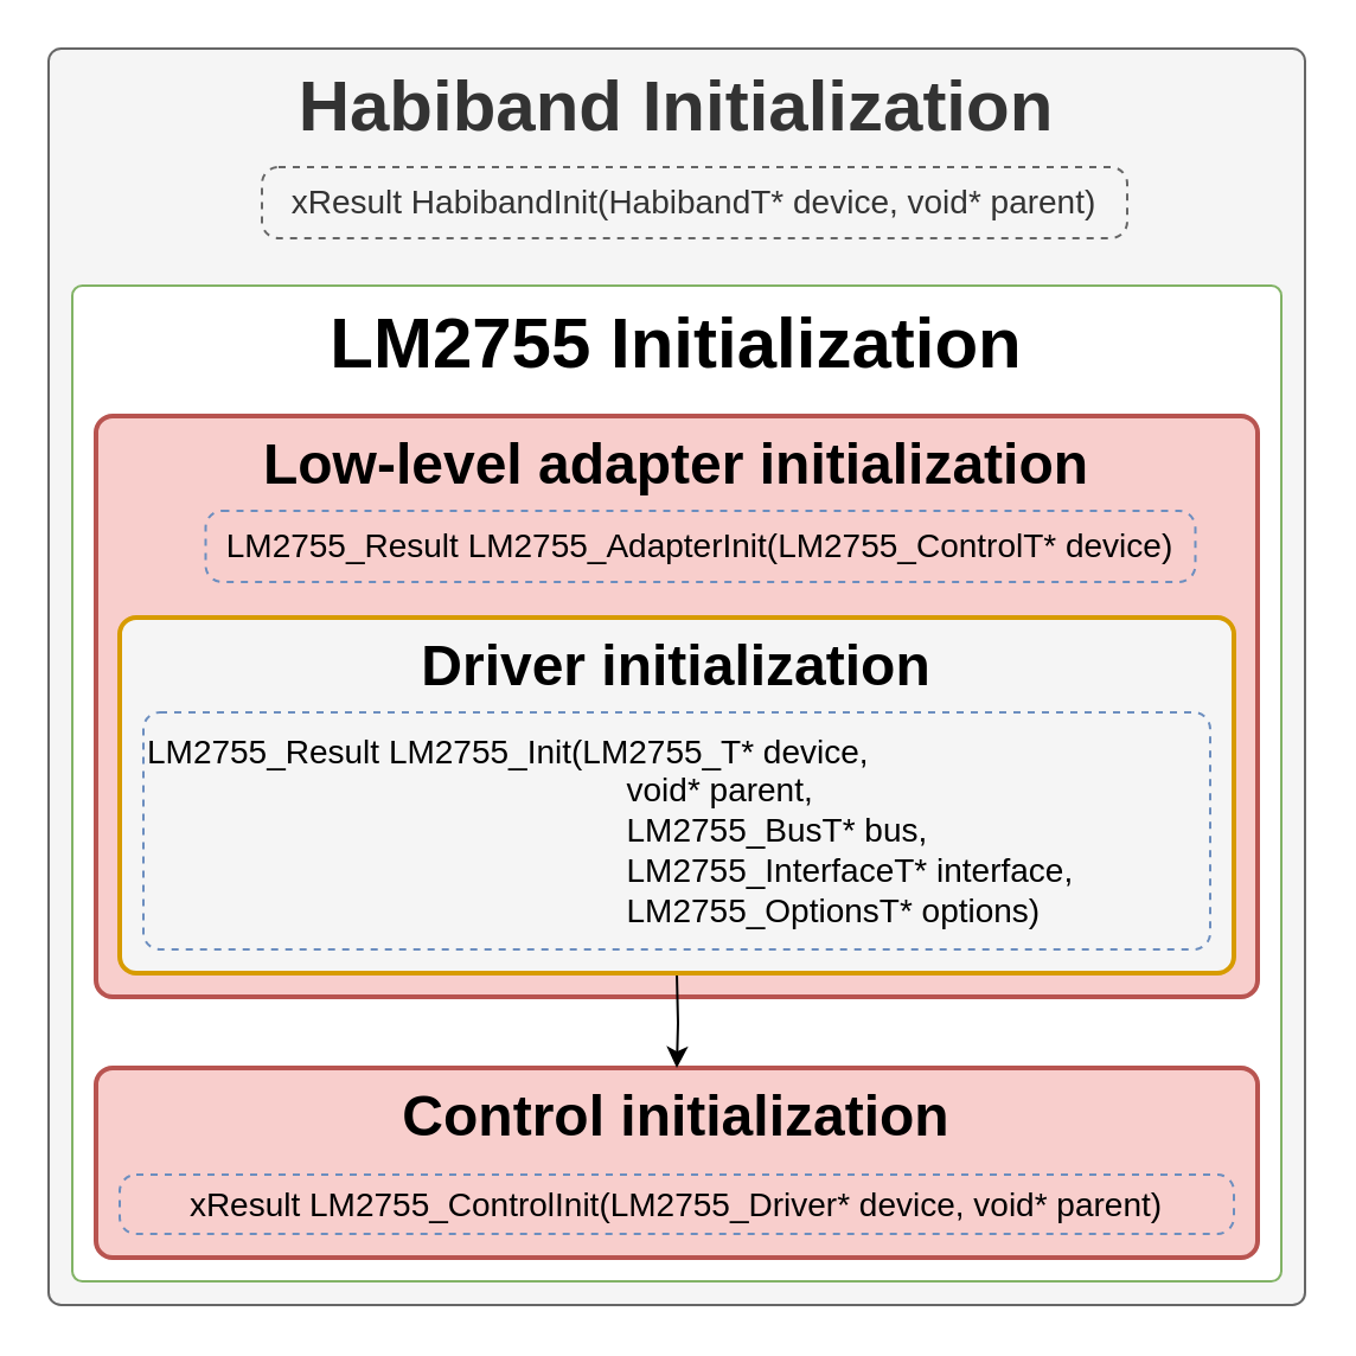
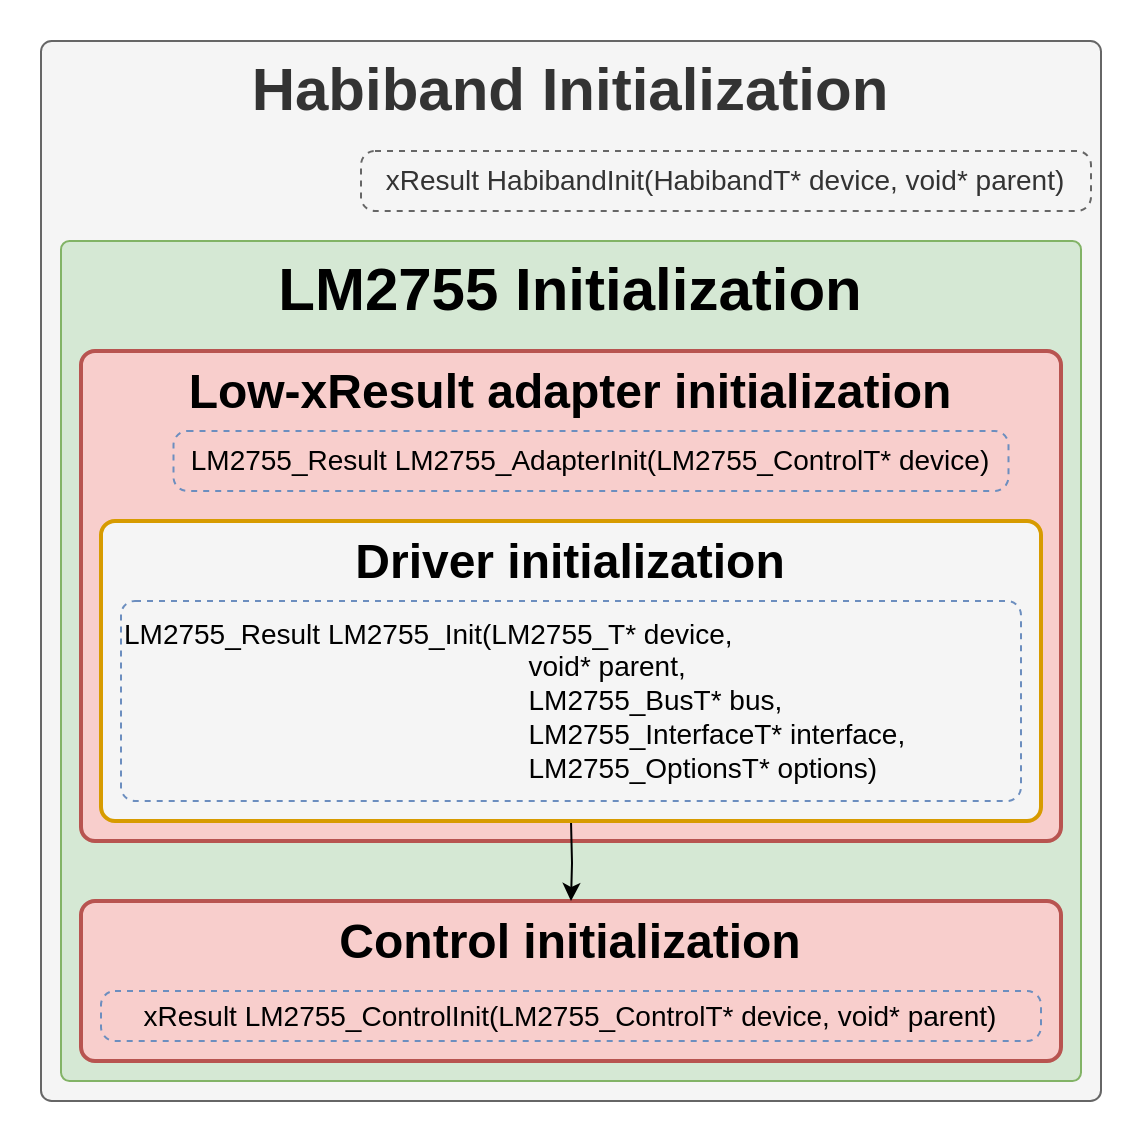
  <mxCell id="0" />
  <mxCell id="1" parent="0" />
  <mxCell id="2" value="Habiband Initialization" style="rounded=1;whiteSpace=wrap;arcSize=1;verticalAlign=top;fontSize=30;fontStyle=1;fillColor=#f5f5f5;strokeColor=#666666;fontColor=#333333;" parent="1" vertex="1"><mxGeometry x="20" width="530" height="530" as="geometry" y="20" /></mxCell>
- <mxCell id="3" value="LM2755 Initialization" style="rounded=1;whiteSpace=wrap;arcSize=1;verticalAlign=top;fontSize=30;fontStyle=1;fillColor=#ffffff;strokeColor=#82b366;" parent="1" vertex="1"><mxGeometry x="30" y="120" width="510" height="420" as="geometry" /></mxCell>
- <mxCell id="4" value="Low-level adapter initialization&#10;&#10;" style="rounded=1;whiteSpace=wrap;absoluteArcSize=1;arcSize=14;strokeWidth=2;fontSize=24;fillColor=#f8cecc;strokeColor=#b85450;verticalAlign=top;fontStyle=1;" parent="1" vertex="1"><mxGeometry x="40" y="175" width="490" height="245" as="geometry" /></mxCell>
+ <mxCell id="3" value="LM2755 Initialization" style="rounded=1;whiteSpace=wrap;arcSize=1;verticalAlign=top;fontSize=30;fontStyle=1;fillColor=#d5e8d4;strokeColor=#82b366;" parent="1" vertex="1"><mxGeometry x="30" y="120" width="510" height="420" as="geometry" /></mxCell>
+ <mxCell id="4" value="Low-xResult adapter initialization&#10;&#10;" style="rounded=1;whiteSpace=wrap;absoluteArcSize=1;arcSize=14;strokeWidth=2;fontSize=24;fillColor=#f8cecc;strokeColor=#b85450;verticalAlign=top;fontStyle=1;" parent="1" vertex="1"><mxGeometry x="40" y="175" width="490" height="245" as="geometry" /></mxCell>
  <mxCell id="5" value="Control initialization" style="rounded=1;whiteSpace=wrap;absoluteArcSize=1;arcSize=14;strokeWidth=2;fontSize=24;verticalAlign=top;fontStyle=1;fillColor=#f8cecc;strokeColor=#b85450;" parent="1" vertex="1"><mxGeometry x="40" y="450" width="490" height="80" as="geometry" /></mxCell>
  <mxCell id="6" value="" style="edgeStyle=orthogonalEdgeStyle;rounded=0;orthogonalLoop=1;jettySize=auto;html=1;fontSize=24;entryX=0.5;entryY=0;entryDx=0;entryDy=0;exitX=0.5;exitY=1;exitDx=0;exitDy=0;" parent="1" target="5" edge="1"><mxGeometry relative="1" as="geometry"><mxPoint x="285" y="410" as="sourcePoint" /><mxPoint x="284.74" y="325" as="targetPoint" /></mxGeometry></mxCell>
  <mxCell id="7" value="LM2755_Result LM2755_AdapterInit(LM2755_ControlT* device)" style="rounded=1;whiteSpace=wrap;absoluteArcSize=1;arcSize=14;strokeWidth=1;fontSize=14;strokeColor=#6c8ebf;verticalAlign=middle;fontStyle=0;dashed=1;fillColor=none;" parent="1" vertex="1"><mxGeometry x="86.25" y="215" width="417.5" height="30" as="geometry" /></mxCell>
  <mxCell id="8" value="Driver initialization" style="rounded=1;whiteSpace=wrap;absoluteArcSize=1;arcSize=14;strokeWidth=2;fontSize=24;fillColor=#f5f5f5;strokeColor=#d79b00;verticalAlign=top;fontStyle=1;" parent="1" vertex="1"><mxGeometry x="50" y="260" width="470" height="150" as="geometry" /></mxCell>
  <mxCell id="9" value="LM2755_Result LM2755_Init(LM2755_T* device,&#10;                                                    void* parent,&#10;                                                    LM2755_BusT* bus,&#10;                                                    LM2755_InterfaceT* interface,&#10;                                                    LM2755_OptionsT* options)" style="rounded=1;whiteSpace=wrap;absoluteArcSize=1;arcSize=14;strokeWidth=1;fontSize=14;strokeColor=#6c8ebf;verticalAlign=middle;fontStyle=0;align=left;dashed=1;fillColor=none;" parent="1" vertex="1"><mxGeometry x="60" y="300" width="450" height="100" as="geometry" /></mxCell>
- <mxCell id="10" value="xResult HabibandInit(HabibandT* device, void* parent)" style="rounded=1;whiteSpace=wrap;absoluteArcSize=1;arcSize=14;strokeWidth=1;fontSize=14;verticalAlign=middle;fontStyle=0;dashed=1;strokeColor=#666666;fontColor=#333333;fillColor=none;" parent="1" vertex="1"><mxGeometry x="110" y="70" width="365" height="30" as="geometry" /></mxCell>
- <mxCell id="11" value="xResult LM2755_ControlInit(LM2755_Driver* device, void* parent)" style="rounded=1;whiteSpace=wrap;absoluteArcSize=1;arcSize=14;strokeWidth=1;fontSize=14;strokeColor=#6c8ebf;verticalAlign=middle;fontStyle=0;dashed=1;fillColor=none;" parent="1" vertex="1"><mxGeometry x="50" y="495" width="470" height="25" as="geometry" /></mxCell>
+ <mxCell id="10" value="xResult HabibandInit(HabibandT* device, void* parent)" style="rounded=1;whiteSpace=wrap;absoluteArcSize=1;arcSize=14;strokeWidth=1;fontSize=14;verticalAlign=middle;fontStyle=0;dashed=1;strokeColor=#666666;fontColor=#333333;fillColor=none;" parent="1" vertex="1"><mxGeometry x="180" y="75" width="365" height="30" as="geometry" /></mxCell>
+ <mxCell id="11" value="xResult LM2755_ControlInit(LM2755_ControlT* device, void* parent)" style="rounded=1;whiteSpace=wrap;absoluteArcSize=1;arcSize=14;strokeWidth=1;fontSize=14;strokeColor=#6c8ebf;verticalAlign=middle;fontStyle=0;dashed=1;fillColor=none;" parent="1" vertex="1"><mxGeometry x="50" y="495" width="470" height="25" as="geometry" /></mxCell>
